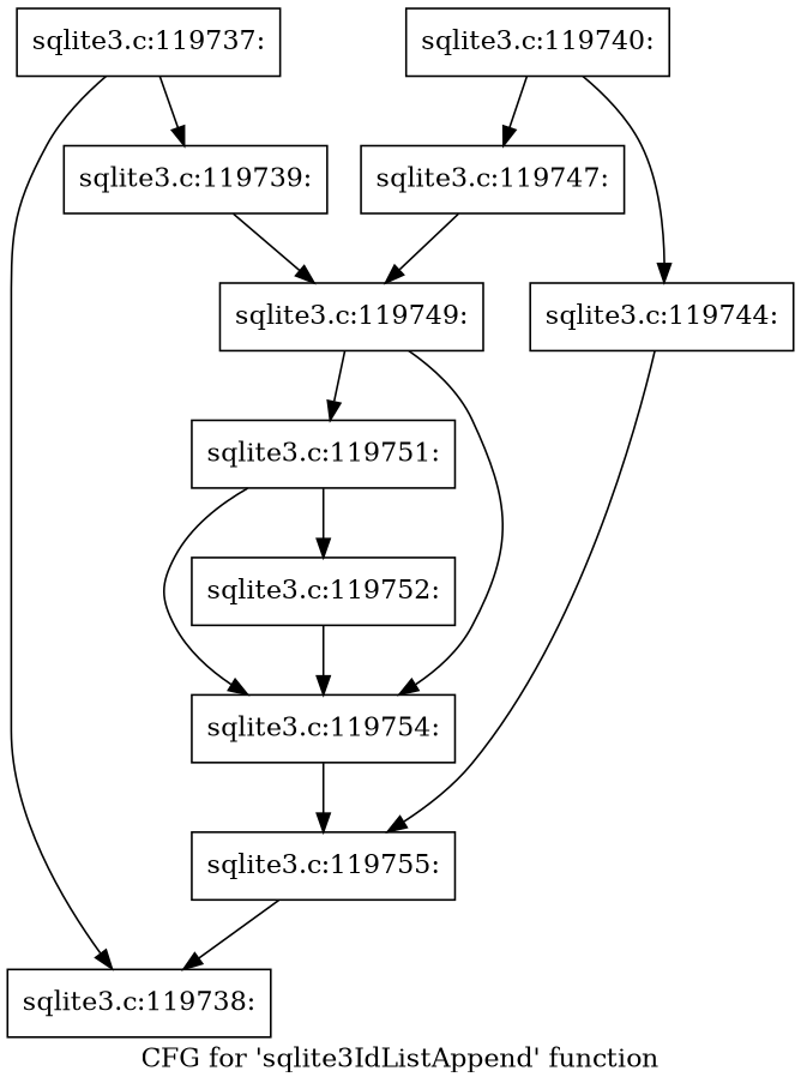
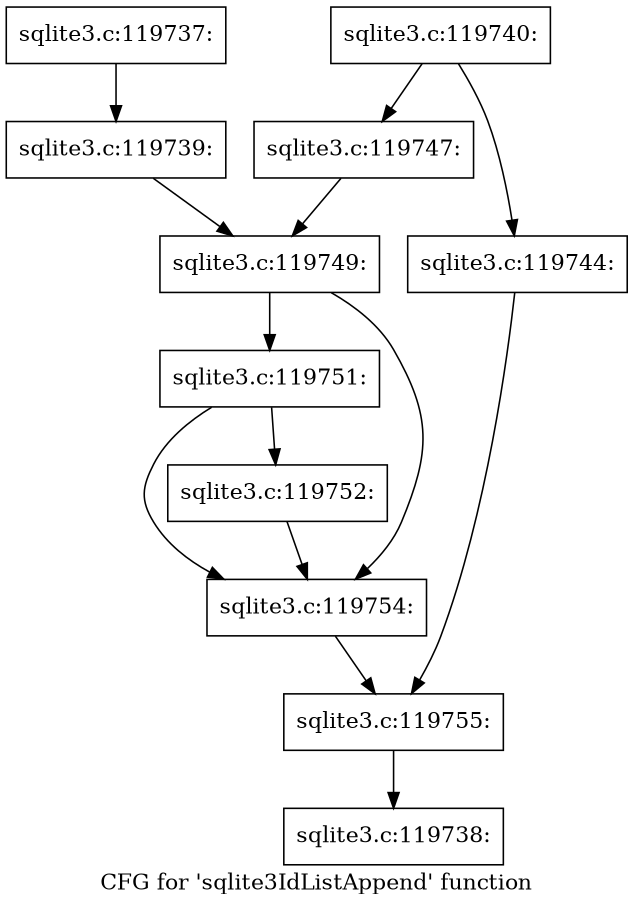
  digraph {
    label="CFG for 'sqlite3IdListAppend' function"
    node [shape=record]
    n1 [label="{sqlite3.c:119737:}"]
    n2 [label="{sqlite3.c:119738:}"]
    n3 [label="{sqlite3.c:119739:}"]
    n4 [label="{sqlite3.c:119740:}"]
    n5 [label="{sqlite3.c:119744:}"]
    n6 [label="{sqlite3.c:119747:}"]
    n7 [label="{sqlite3.c:119749:}"]
    n8 [label="{sqlite3.c:119755:}"]
    n9 [label="{sqlite3.c:119751:}"]
    n10 [label="{sqlite3.c:119754:}"]
    n11 [label="{sqlite3.c:119752:}"]
-   n1 -> n2
    n1 -> n3
    n3 -> n7
    n4 -> n5
    n4 -> n6
    n5 -> n8
    n6 -> n7
    n7 -> n9
    n7 -> n10
    n8 -> n2
    n9 -> n10
    n9 -> n11
    n10 -> n8
    n11 -> n10
  }
